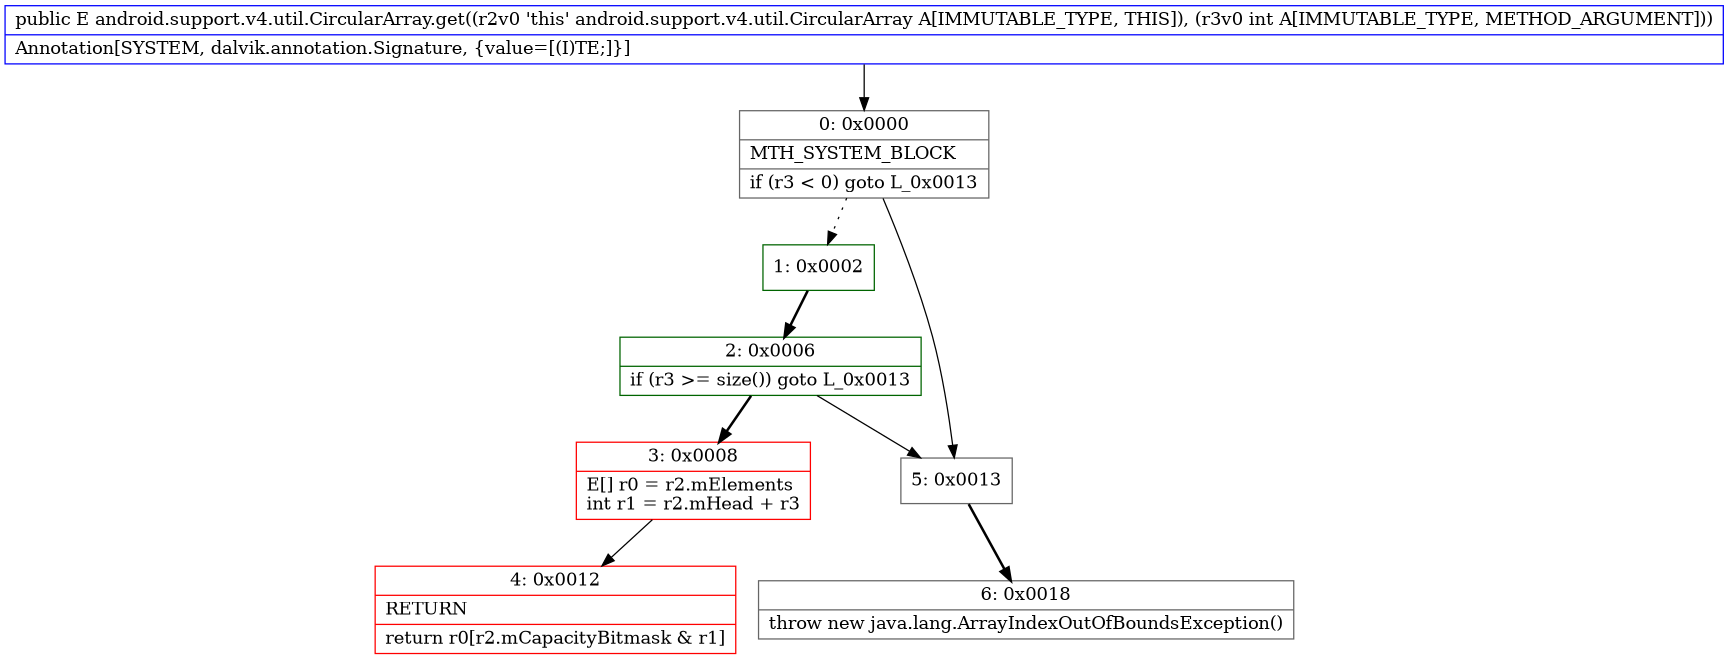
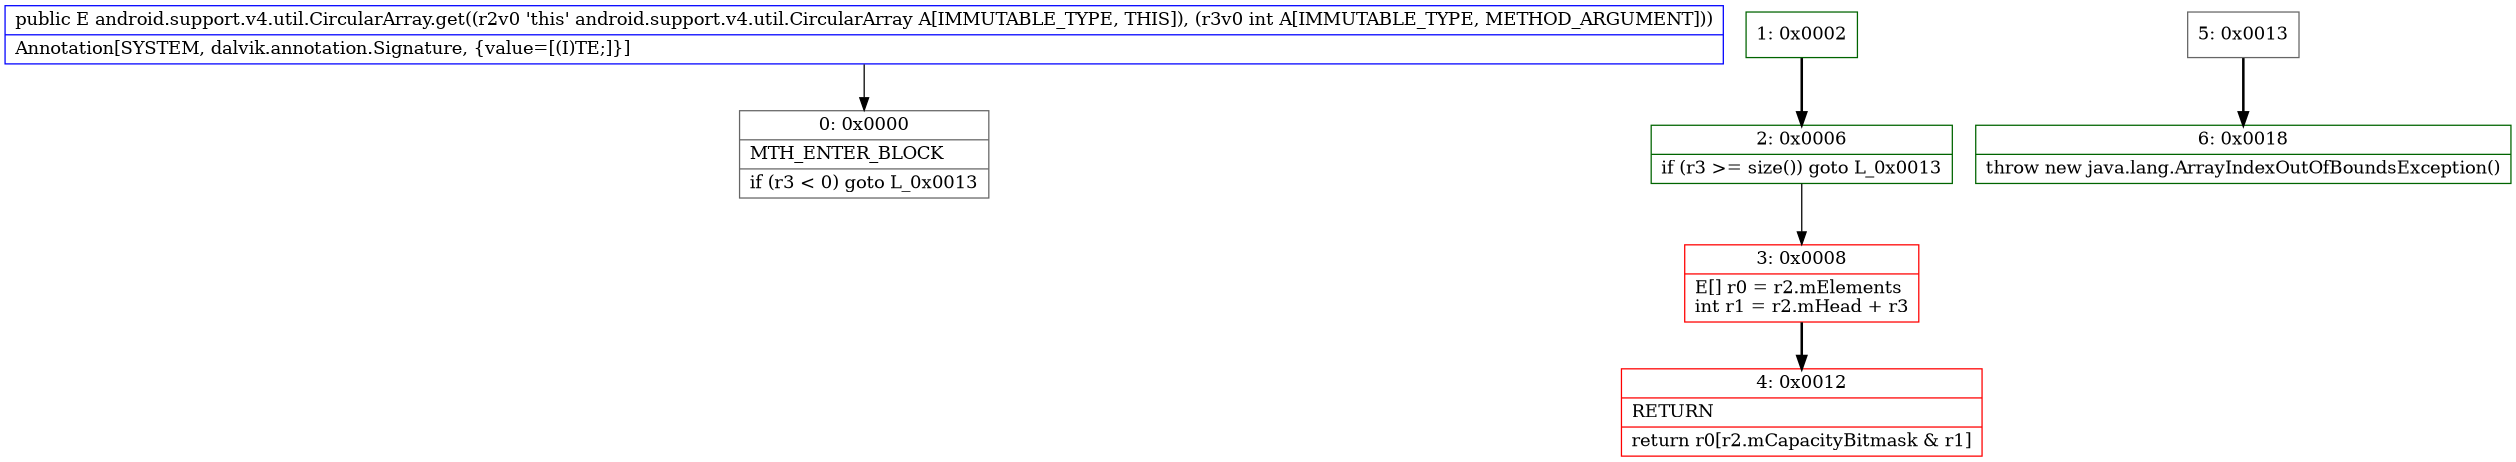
  digraph {
    node [color=gray40 shape=record]
    edge [style=solid]
-   n1 [label="{0\:\ 0x0000|MTH_SYSTEM_BLOCK\l|if (r3 \< 0) goto L_0x0013\l}"]
+   n1 [label="{0\:\ 0x0000|MTH_ENTER_BLOCK\l|if (r3 \< 0) goto L_0x0013\l}"]
    n2 [color=darkgreen label="{1\:\ 0x0002}"]
    n3 [label="{5\:\ 0x0013}"]
    n4 [color=darkgreen label="{2\:\ 0x0006|if (r3 \>= size()) goto L_0x0013\l}"]
-   n5 [label="{6\:\ 0x0018|throw new java.lang.ArrayIndexOutOfBoundsException()\l}"]
+   n5 [color=darkgreen label="{6\:\ 0x0018|throw new java.lang.ArrayIndexOutOfBoundsException()\l}"]
    n6 [color=red label="{3\:\ 0x0008|E[] r0 = r2.mElements\lint r1 = r2.mHead + r3\l}"]
    n7 [color=red label="{4\:\ 0x0012|RETURN\l|return r0[r2.mCapacityBitmask & r1]\l}"]
    n8 [color=blue label="{public E android.support.v4.util.CircularArray.get((r2v0 'this' android.support.v4.util.CircularArray A[IMMUTABLE_TYPE, THIS]), (r3v0 int A[IMMUTABLE_TYPE, METHOD_ARGUMENT]))  | Annotation[SYSTEM, dalvik.annotation.Signature, \{value=[(I)TE;]\}]\l}"]
-   n1 -> n2 [style=dotted]
-   n1 -> n3
    n2 -> n4 [style=bold]
    n3 -> n5 [style=bold]
-   n4 -> n3
-   n4 -> n6 [style=bold]
-   n6 -> n7
+   n4 -> n6
+   n6 -> n7 [style=bold]
    n8 -> n1
  }
